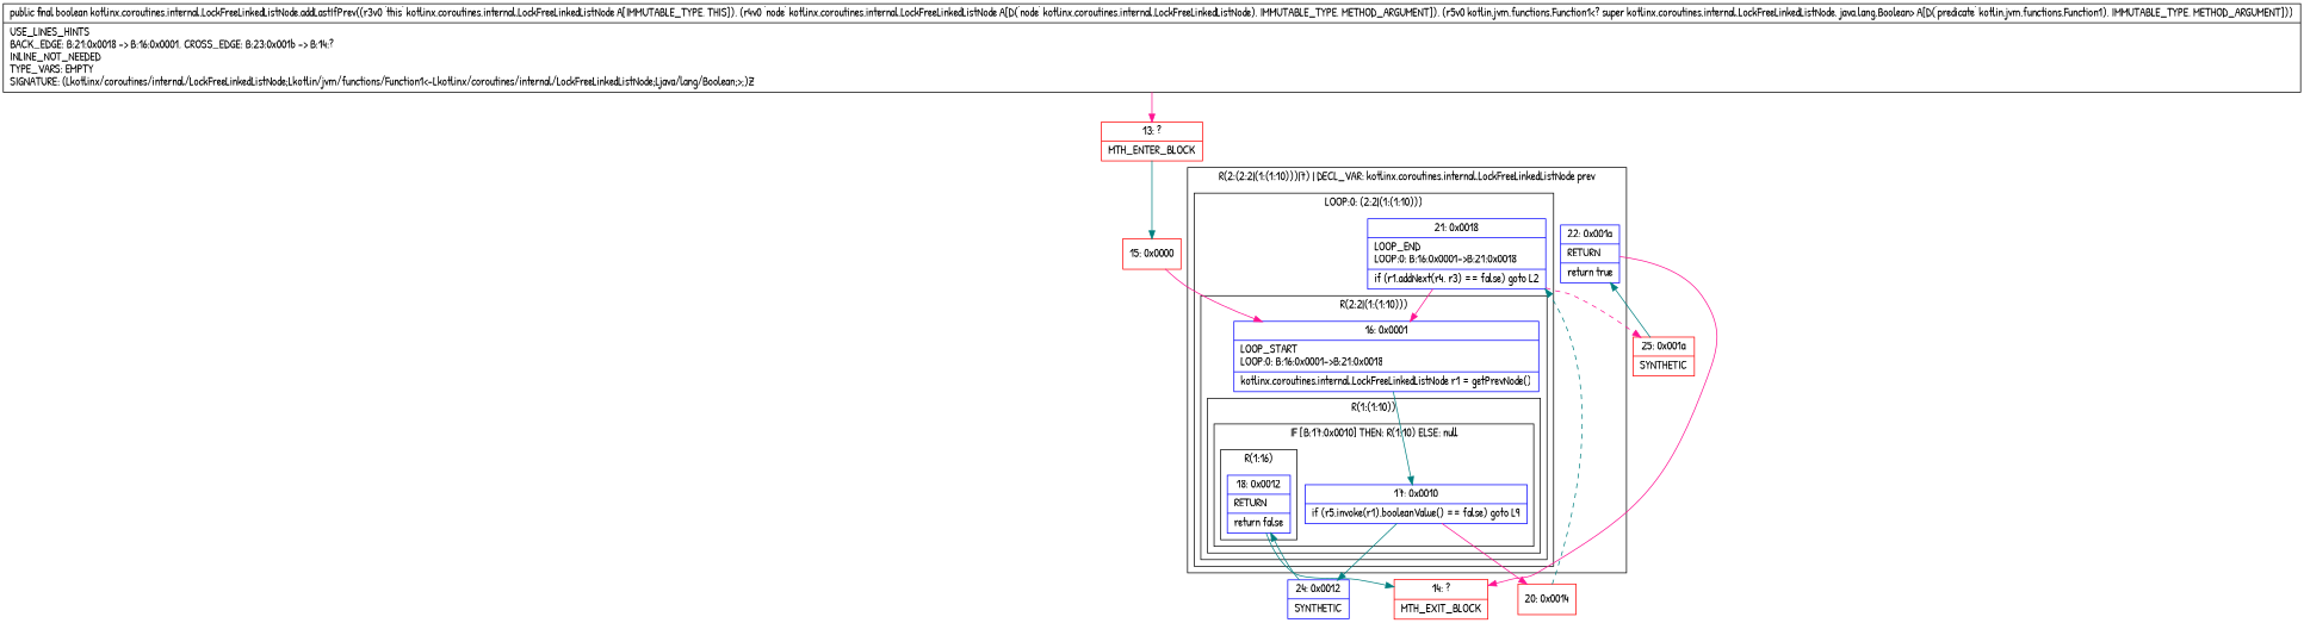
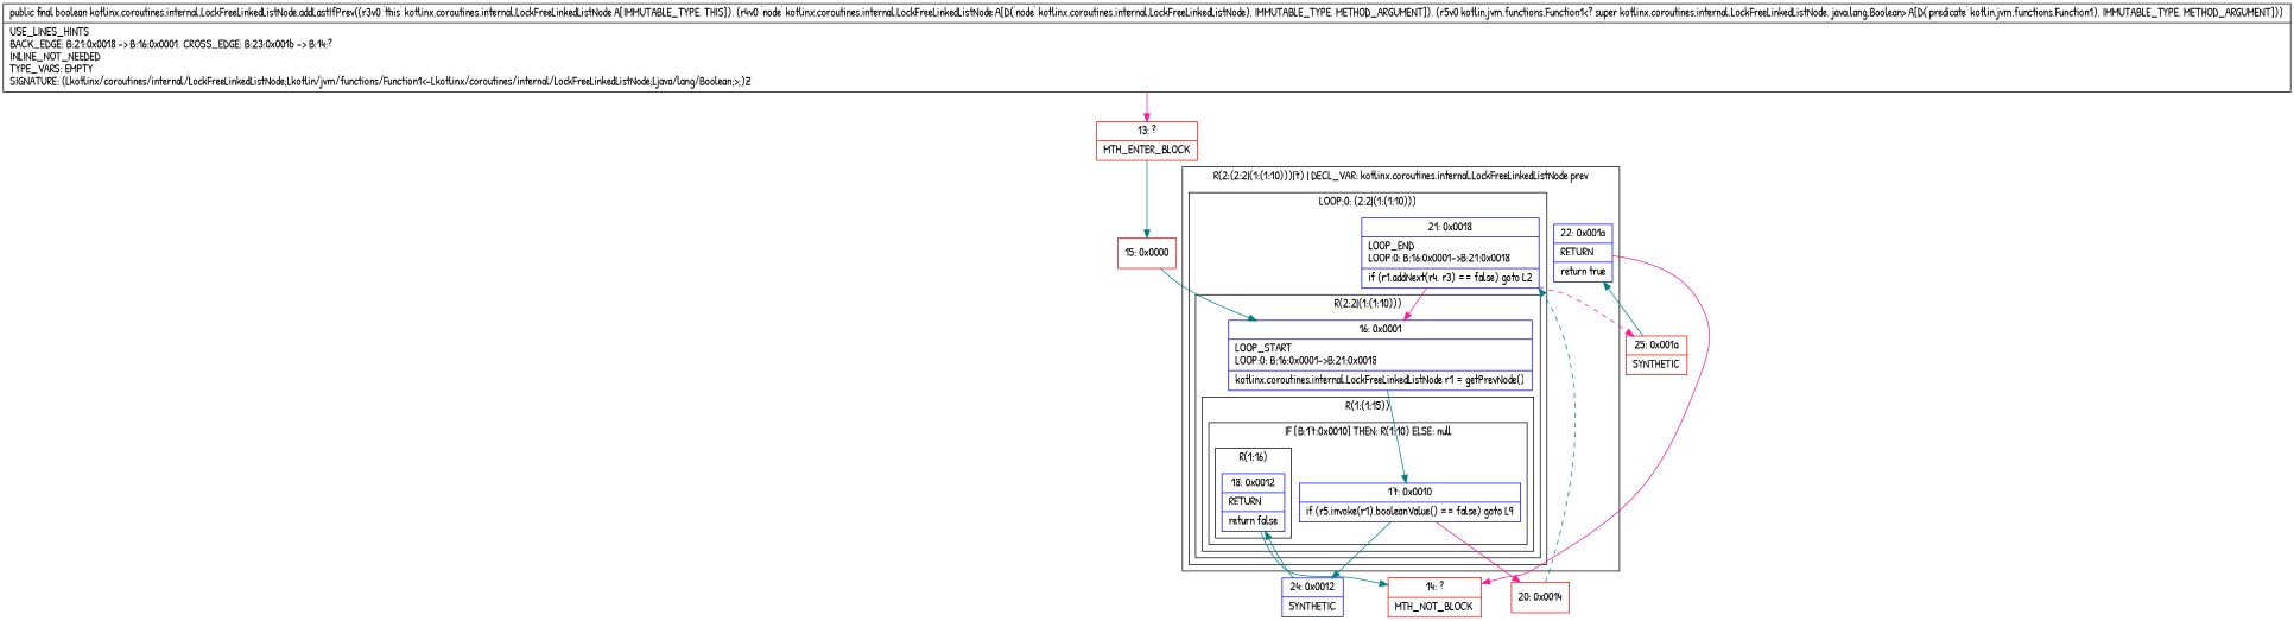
  digraph {
    fontname="Patrick Hand"
    node [color=blue fontname="Patrick Hand" shape=record]
    edge [color=teal fontname="Patrick Hand"]
    n1 [label="{18\:\ 0x0012|RETURN\l|return false\l}"]
    n2 [label="{17\:\ 0x0010|if (r5.invoke(r1).booleanValue() == false) goto L9\l}"]
    n3 [label="{16\:\ 0x0001|LOOP_START\lLOOP:0: B:16:0x0001\-\>B:21:0x0018\l|kotlinx.coroutines.internal.LockFreeLinkedListNode r1 = getPrevNode()\l}"]
    n4 [label="{21\:\ 0x0018|LOOP_END\lLOOP:0: B:16:0x0001\-\>B:21:0x0018\l|if (r1.addNext(r4, r3) == false) goto L2\l}"]
    n5 [label="{22\:\ 0x001a|RETURN\l|return true\l}"]
-   n6 [color=red label="{14\:\ ?|MTH_EXIT_BLOCK\l}"]
+   n6 [color=red label="{14\:\ ?|MTH_NOT_BLOCK\l}"]
    n7 [color=red label="{20\:\ 0x0014}"]
    n8 [label="{24\:\ 0x0012|SYNTHETIC\l}"]
    n9 [color=red label="{25\:\ 0x001a|SYNTHETIC\l}"]
    n10 [color=red label="{13\:\ ?|MTH_ENTER_BLOCK\l}"]
    n11 [color=red label="{15\:\ 0x0000}"]
    n12 [label="{public final boolean kotlinx.coroutines.internal.LockFreeLinkedListNode.addLastIfPrev((r3v0 'this' kotlinx.coroutines.internal.LockFreeLinkedListNode A[IMMUTABLE_TYPE, THIS]), (r4v0 'node' kotlinx.coroutines.internal.LockFreeLinkedListNode A[D('node' kotlinx.coroutines.internal.LockFreeLinkedListNode), IMMUTABLE_TYPE, METHOD_ARGUMENT]), (r5v0 kotlin.jvm.functions.Function1\<? super kotlinx.coroutines.internal.LockFreeLinkedListNode, java.lang.Boolean\> A[D('predicate' kotlin.jvm.functions.Function1), IMMUTABLE_TYPE, METHOD_ARGUMENT]))  | USE_LINES_HINTS\lBACK_EDGE: B:21:0x0018 \-\> B:16:0x0001, CROSS_EDGE: B:23:0x001b \-\> B:14:?\lINLINE_NOT_NEEDED\lTYPE_VARS: EMPTY\lSIGNATURE: (Lkotlinx\/coroutines\/internal\/LockFreeLinkedListNode;Lkotlin\/jvm\/functions\/Function1\<\-Lkotlinx\/coroutines\/internal\/LockFreeLinkedListNode;Ljava\/lang\/Boolean;\>;)Z\l}" color=""]
    subgraph cluster_1 {
      label="R(2:(2:2|(1:(1:10)))|7) | DECL_VAR: kotlinx.coroutines.internal.LockFreeLinkedListNode prev\l"
      n5
      subgraph cluster_2 {
        label="LOOP:0: (2:2|(1:(1:10)))"
        n4
        subgraph cluster_3 {
          label="R(2:2|(1:(1:10)))"
          n3
          subgraph cluster_4 {
-           label="R(1:(1:10))"
+           label="R(1:(1:15))"
            subgraph cluster_5 {
              label="IF [B:17:0x0010] THEN: R(1:10) ELSE: null"
              n2
              subgraph cluster_6 {
                label="R(1:16)"
                n1
              }
            }
          }
        }
      }
    }
    n1 -> n6
    n2 -> n7 [color=deeppink style=solid]
    n2 -> n8
    n3 -> n2
    n4 -> n3 [color=deeppink]
    n4 -> n9 [color=deeppink style=dashed]
    n5 -> n6 [color=deeppink]
    n7 -> n4 [style=dashed]
    n8 -> n1
    n9 -> n5
    n10 -> n11
-   n11 -> n3 [color=deeppink]
+   n11 -> n3
    n12 -> n10 [color=deeppink]
  }
